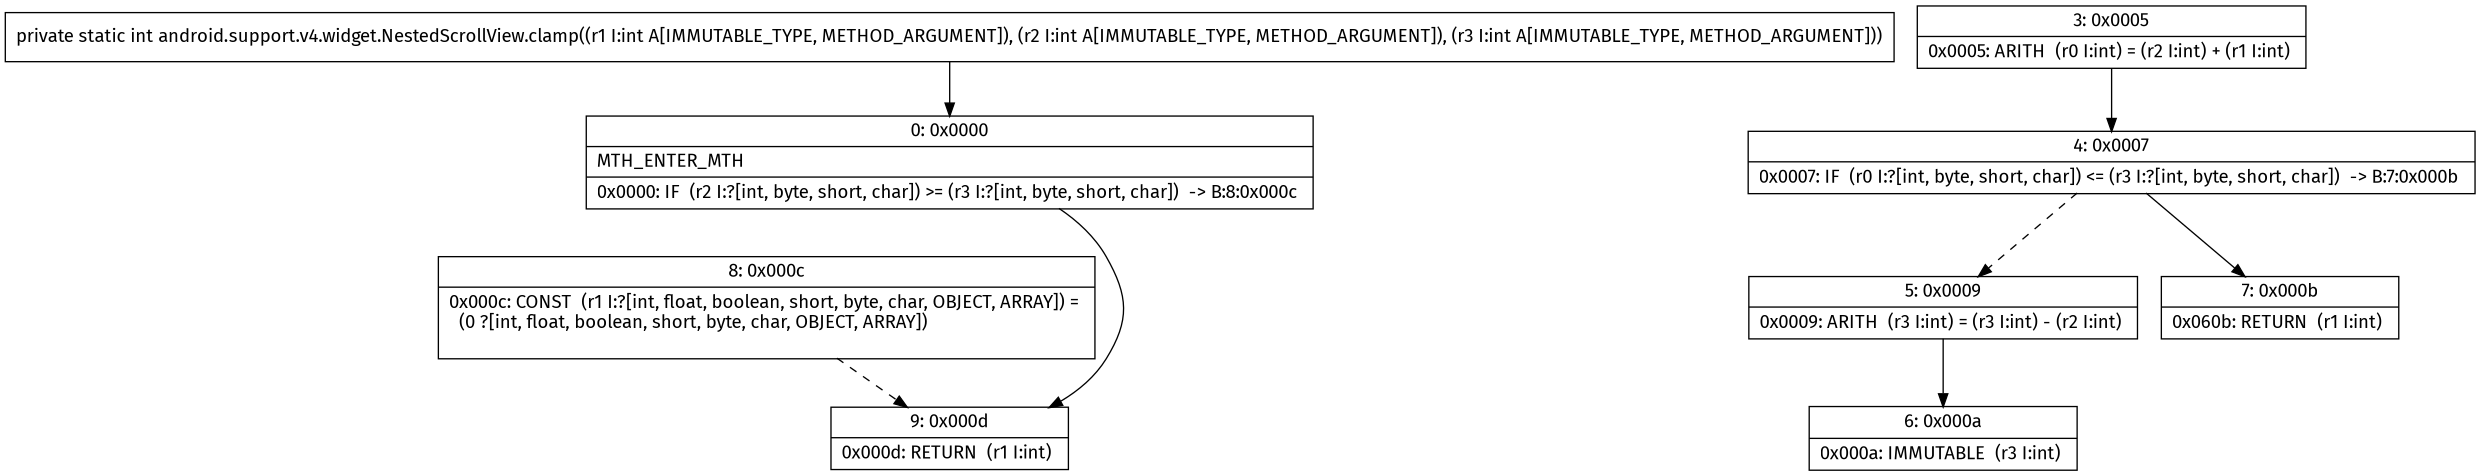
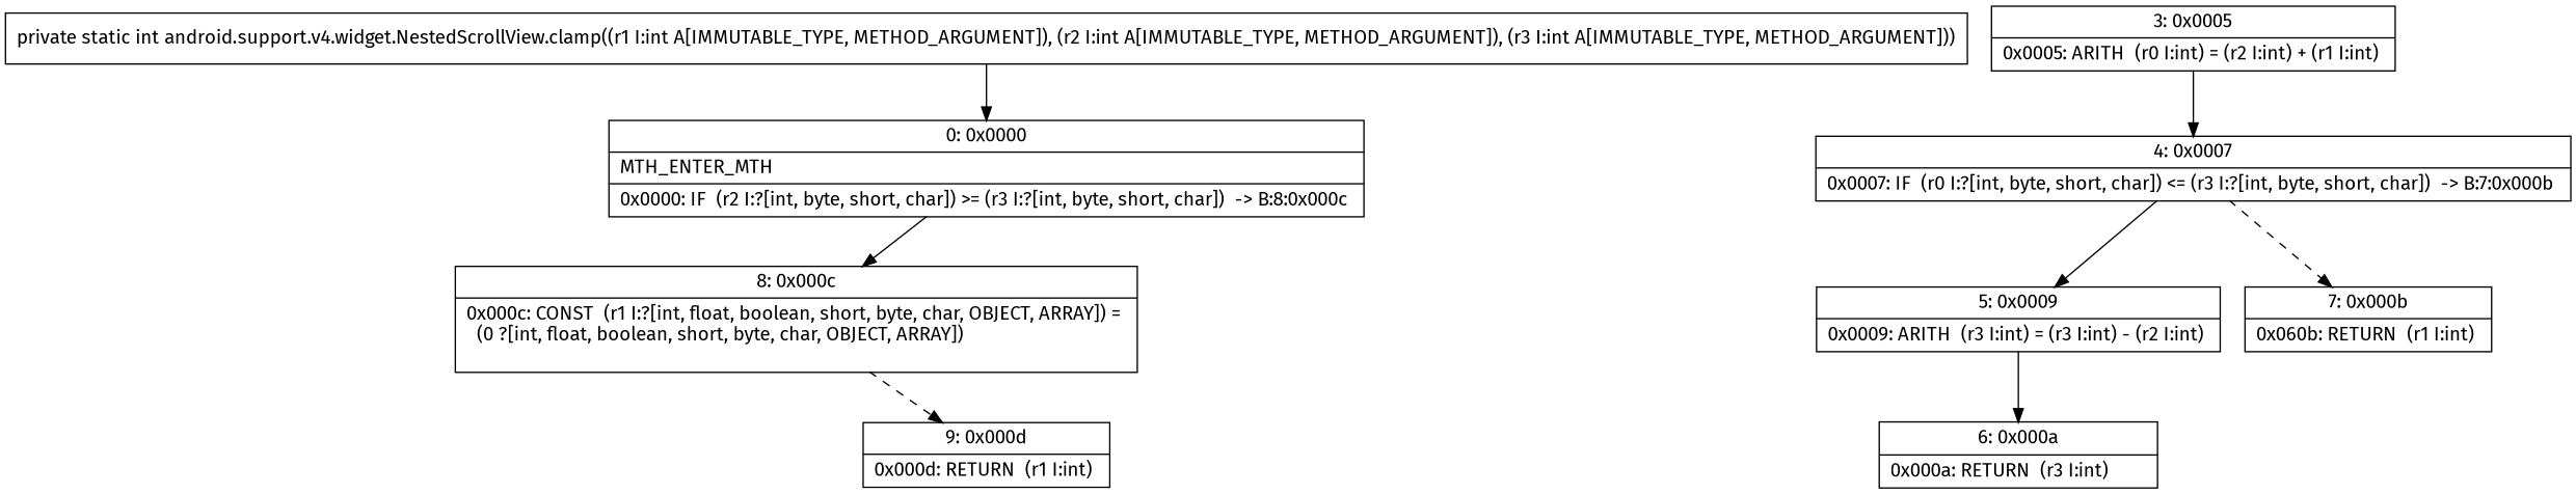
  digraph {
    fontname="Fira Sans"
    node [fontname="Fira Sans" shape=record]
    edge [fontname="Fira Sans"]
    n1 [label="{0\:\ 0x0000|MTH_ENTER_MTH\l|0x0000: IF  (r2 I:?[int, byte, short, char]) \>= (r3 I:?[int, byte, short, char])  \-\> B:8:0x000c \l}"]
    n2 [label="{8\:\ 0x000c|0x000c: CONST  (r1 I:?[int, float, boolean, short, byte, char, OBJECT, ARRAY]) = \l  (0 ?[int, float, boolean, short, byte, char, OBJECT, ARRAY])\l \l}"]
    n3 [label="{9\:\ 0x000d|0x000d: RETURN  (r1 I:int) \l}"]
    n4 [label="{3\:\ 0x0005|0x0005: ARITH  (r0 I:int) = (r2 I:int) + (r1 I:int) \l}"]
    n5 [label="{4\:\ 0x0007|0x0007: IF  (r0 I:?[int, byte, short, char]) \<= (r3 I:?[int, byte, short, char])  \-\> B:7:0x000b \l}"]
    n6 [label="{5\:\ 0x0009|0x0009: ARITH  (r3 I:int) = (r3 I:int) \- (r2 I:int) \l}"]
    n7 [label="{7\:\ 0x000b|0x060b: RETURN  (r1 I:int) \l}"]
-   n8 [label="{6\:\ 0x000a|0x000a: IMMUTABLE  (r3 I:int) \l}"]
+   n8 [label="{6\:\ 0x000a|0x000a: RETURN  (r3 I:int) \l}"]
    n9 [label="{private static int android.support.v4.widget.NestedScrollView.clamp((r1 I:int A[IMMUTABLE_TYPE, METHOD_ARGUMENT]), (r2 I:int A[IMMUTABLE_TYPE, METHOD_ARGUMENT]), (r3 I:int A[IMMUTABLE_TYPE, METHOD_ARGUMENT])) }"]
-   n1 -> n3
+   n1 -> n2
    n2 -> n3 [style=dashed]
    n4 -> n5
-   n5 -> n6 [style=dashed]
-   n5 -> n7
+   n5 -> n6 [style=solid]
+   n5 -> n7 [style=dashed]
    n6 -> n8
    n9 -> n1
  }
